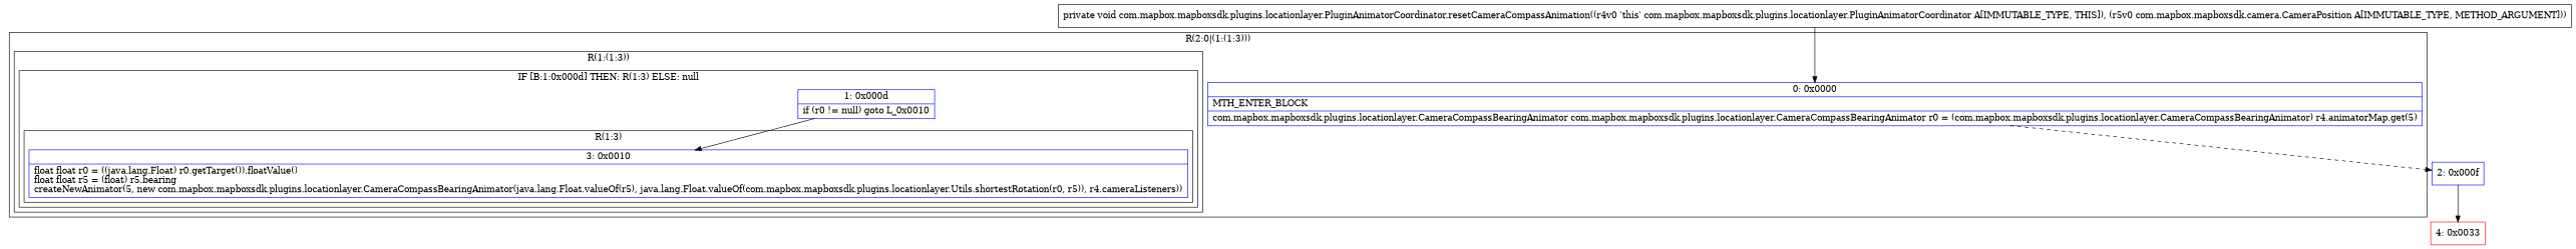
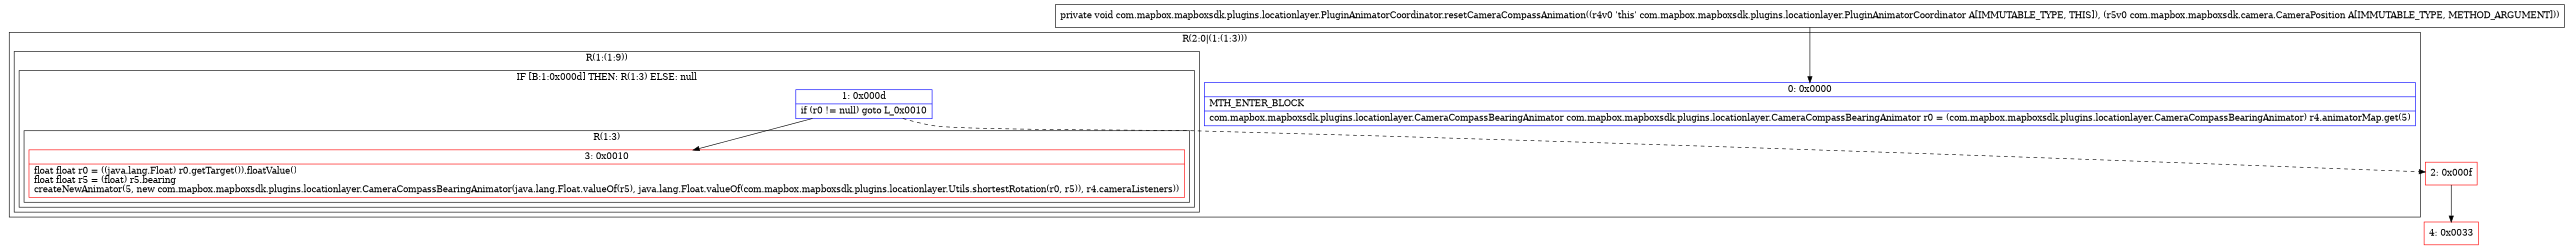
  digraph {
    node [color=blue shape=record]
-   n1 [label="{3\:\ 0x0010|float float r0 = ((java.lang.Float) r0.getTarget()).floatValue()\lfloat float r5 = (float) r5.bearing\lcreateNewAnimator(5, new com.mapbox.mapboxsdk.plugins.locationlayer.CameraCompassBearingAnimator(java.lang.Float.valueOf(r5), java.lang.Float.valueOf(com.mapbox.mapboxsdk.plugins.locationlayer.Utils.shortestRotation(r0, r5)), r4.cameraListeners))\l}"]
+   n1 [color=red label="{3\:\ 0x0010|float float r0 = ((java.lang.Float) r0.getTarget()).floatValue()\lfloat float r5 = (float) r5.bearing\lcreateNewAnimator(5, new com.mapbox.mapboxsdk.plugins.locationlayer.CameraCompassBearingAnimator(java.lang.Float.valueOf(r5), java.lang.Float.valueOf(com.mapbox.mapboxsdk.plugins.locationlayer.Utils.shortestRotation(r0, r5)), r4.cameraListeners))\l}"]
    n2 [label="{1\:\ 0x000d|if (r0 != null) goto L_0x0010\l}"]
    n3 [label="{0\:\ 0x0000|MTH_ENTER_BLOCK\l|com.mapbox.mapboxsdk.plugins.locationlayer.CameraCompassBearingAnimator com.mapbox.mapboxsdk.plugins.locationlayer.CameraCompassBearingAnimator r0 = (com.mapbox.mapboxsdk.plugins.locationlayer.CameraCompassBearingAnimator) r4.animatorMap.get(5)\l}"]
-   n4 [label="{2\:\ 0x000f}"]
+   n4 [color=red label="{2\:\ 0x000f}"]
    n5 [color=red label="{4\:\ 0x0033}"]
    n6 [label="{private void com.mapbox.mapboxsdk.plugins.locationlayer.PluginAnimatorCoordinator.resetCameraCompassAnimation((r4v0 'this' com.mapbox.mapboxsdk.plugins.locationlayer.PluginAnimatorCoordinator A[IMMUTABLE_TYPE, THIS]), (r5v0 com.mapbox.mapboxsdk.camera.CameraPosition A[IMMUTABLE_TYPE, METHOD_ARGUMENT])) }" color=""]
    subgraph cluster_1 {
      label="R(2:0|(1:(1:3)))"
      n3
      subgraph cluster_2 {
-       label="R(1:(1:3))"
+       label="R(1:(1:9))"
        subgraph cluster_3 {
          label="IF [B:1:0x000d] THEN: R(1:3) ELSE: null"
          n2
          subgraph cluster_4 {
            label="R(1:3)"
            n1
          }
        }
      }
    }
    n2 -> n1
-   n3 -> n4 [style=dashed]
+   n2 -> n4 [style=dashed]
    n4 -> n5
    n6 -> n3
  }
